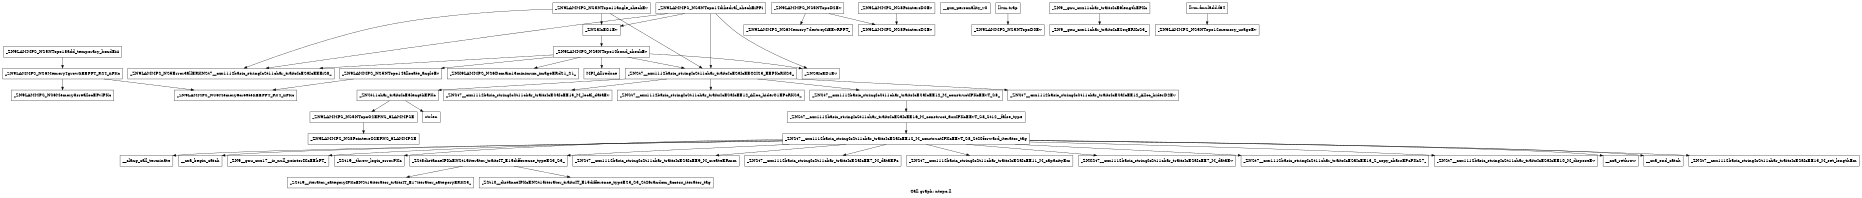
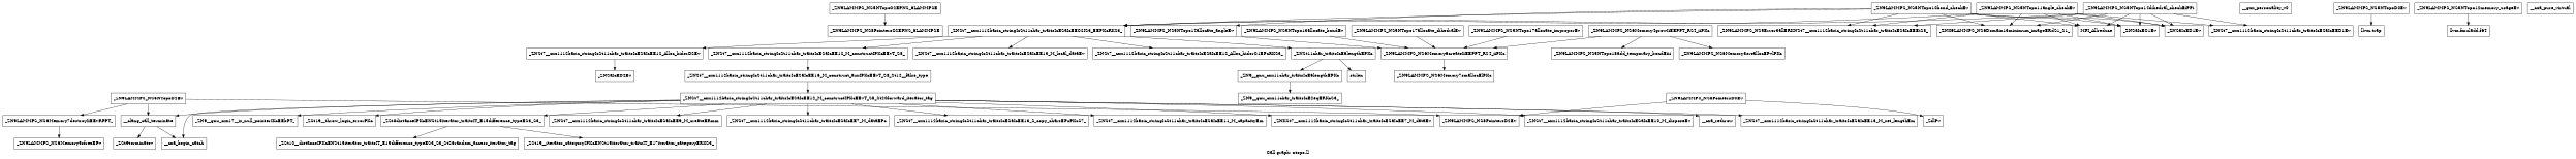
  digraph {
    label="Call graph: ntopo.ll"
    node [shape=record]
    n1 [label="{_ZN9LAMMPS_NS5NTopoC2EPNS_6LAMMPSE}"]
    n2 [label="{_ZN9LAMMPS_NS8PointersC2EPNS_6LAMMPSE}"]
    n3 [label="{_ZN9LAMMPS_NS5NTopoD2Ev}"]
    n4 [label="{_ZN9LAMMPS_NS6Memory7destroyIiEEvRPPT_}"]
    n5 [label="{__clang_call_terminate}"]
    n6 [label="{_ZN9LAMMPS_NS8PointersD2Ev}"]
+   n7 [label="{_ZN9LAMMPS_NS6Memory5sfreeEPv}"]
    n8 [label="{__cxa_begin_catch}"]
+   n9 [label="{_ZSt9terminatev}"]
    n10 [label="{_ZN9LAMMPS_NS5NTopo14allocate_angleEv}"]
    n11 [label="{_ZN9LAMMPS_NS6Memory6createIiEEPPT_RS4_iiPKc}"]
+   n12 [label="{_ZN9LAMMPS_NS6Memory7smallocElPKc}"]
    n13 [label="{__gxx_personality_v0}"]
    n14 [label="{_ZN9LAMMPS_NS5NTopoD0Ev}"]
    n15 [label="{llvm.trap}"]
+   n16 [label="{_ZN9LAMMPS_NS5NTopo13allocate_bondEv}"]
+   n17 [label="{_ZN9LAMMPS_NS5NTopo17allocate_dihedralEv}"]
+   n18 [label="{_ZN9LAMMPS_NS5NTopo17allocate_improperEv}"]
    n19 [label="{_ZN9LAMMPS_NS5NTopo10bond_checkEv}"]
    n20 [label="{_ZNK9LAMMPS_NS6Domain13minimum_imageERdS1_S1_}"]
    n21 [label="{MPI_Allreduce}"]
    n22 [label="{_ZNSaIcEC1Ev}"]
    n23 [label="{_ZNSt7__cxx1112basic_stringIcSt11char_traitsIcESaIcEEC2IS3_EEPKcRKS3_}"]
    n24 [label="{_ZNSaIcED1Ev}"]
    n25 [label="{_ZN9LAMMPS_NS5Error3allERKNSt7__cxx1112basic_stringIcSt11char_traitsIcESaIcEEEiS8_}"]
    n26 [label="{_ZNSt7__cxx1112basic_stringIcSt11char_traitsIcESaIcEE13_M_local_dataEv}"]
    n27 [label="{_ZNSt7__cxx1112basic_stringIcSt11char_traitsIcESaIcEE12_Alloc_hiderC1EPcRKS3_}"]
    n28 [label="{_ZNSt11char_traitsIcE6lengthEPKc}"]
    n29 [label="{_ZNSt7__cxx1112basic_stringIcSt11char_traitsIcESaIcEE12_M_constructIPKcEEvT_S8_}"]
    n30 [label="{_ZNSt7__cxx1112basic_stringIcSt11char_traitsIcESaIcEE12_Alloc_hiderD2Ev}"]
+   n31 [label="{_ZNSt7__cxx1112basic_stringIcSt11char_traitsIcESaIcEED1Ev}"]
    n32 [label="{_ZN9__gnu_cxx11char_traitsIcE6lengthEPKc}"]
    n33 [label="{strlen}"]
    n34 [label="{_ZNSt7__cxx1112basic_stringIcSt11char_traitsIcESaIcEE16_M_construct_auxIPKcEEvT_S8_St12__false_type}"]
+   n35 [label="{_ZNSaIcED2Ev}"]
    n36 [label="{_ZN9__gnu_cxx11char_traitsIcE2eqERKcS3_}"]
    n37 [label="{_ZNSt7__cxx1112basic_stringIcSt11char_traitsIcESaIcEE12_M_constructIPKcEEvT_S8_St20forward_iterator_tag}"]
    n38 [label="{_ZN9LAMMPS_NS5NTopo18add_temporary_bondEiii}"]
    n39 [label="{_ZN9LAMMPS_NS6Memory4growIiEEPPT_RS4_iiPKc}"]
    n40 [label="{_ZN9LAMMPS_NS6Memory8sreallocEPvlPKc}"]
    n41 [label="{_ZN9LAMMPS_NS5NTopo11angle_checkEv}"]
    n42 [label="{_ZN9LAMMPS_NS5NTopo14dihedral_checkEiPPi}"]
    n43 [label="{_ZN9LAMMPS_NS5NTopo12memory_usageEv}"]
    n44 [label="{llvm.fmuladd.f64}"]
+   n45 [label="{__cxa_pure_virtual}"]
    n46 [label="{_ZN9LAMMPS_NS8PointersD0Ev}"]
+   n47 [label="{_ZdlPv}"]
    n48 [label="{_ZN9__gnu_cxx17__is_null_pointerIKcEEbPT_}"]
    n49 [label="{_ZSt19__throw_logic_errorPKc}"]
    n50 [label="{_ZSt8distanceIPKcENSt15iterator_traitsIT_E15difference_typeES3_S3_}"]
    n51 [label="{_ZNSt7__cxx1112basic_stringIcSt11char_traitsIcESaIcEE9_M_createERmm}"]
    n52 [label="{_ZNSt7__cxx1112basic_stringIcSt11char_traitsIcESaIcEE7_M_dataEPc}"]
    n53 [label="{_ZNSt7__cxx1112basic_stringIcSt11char_traitsIcESaIcEE11_M_capacityEm}"]
    n54 [label="{_ZNKSt7__cxx1112basic_stringIcSt11char_traitsIcESaIcEE7_M_dataEv}"]
    n55 [label="{_ZNSt7__cxx1112basic_stringIcSt11char_traitsIcESaIcEE13_S_copy_charsEPcPKcS7_}"]
    n56 [label="{_ZNSt7__cxx1112basic_stringIcSt11char_traitsIcESaIcEE10_M_disposeEv}"]
    n57 [label="{__cxa_rethrow}"]
-   n58 [label="{__cxa_end_catch}"]
    n59 [label="{_ZNSt7__cxx1112basic_stringIcSt11char_traitsIcESaIcEE13_M_set_lengthEm}"]
    n60 [label="{_ZSt19__iterator_categoryIPKcENSt15iterator_traitsIT_E17iterator_categoryERKS3_}"]
    n61 [label="{_ZSt10__distanceIPKcENSt15iterator_traitsIT_E15difference_typeES3_S3_St26random_access_iterator_tag}"]
    n1 -> n2
    n3 -> n4
+   n3 -> n5
    n3 -> n6
+   n4 -> n7
+   n5 -> n8
+   n5 -> n9
    n10 -> n11
-   n15 -> n14
+   n11 -> n12
+   n14 -> n15
+   n16 -> n11
+   n17 -> n11
+   n18 -> n11
    n19 -> n10
    n19 -> n20
    n19 -> n21
-   n22 -> n19
+   n19 -> n22
    n19 -> n23
    n19 -> n24
    n19 -> n25
    n23 -> n26
    n23 -> n27
    n23 -> n28
    n23 -> n29
    n23 -> n30
-   n28 -> n1
+   n28 -> n32
    n28 -> n33
    n29 -> n34
+   n30 -> n35
    n32 -> n36
    n34 -> n37
    n37 -> n5
    n37 -> n8
    n37 -> n48
    n37 -> n49
    n37 -> n50
    n37 -> n51
    n37 -> n52
    n37 -> n53
    n37 -> n54
    n37 -> n55
    n37 -> n56
    n37 -> n57
-   n37 -> n58
    n37 -> n59
-   n38 -> n39
+   n39 -> n38
    n39 -> n11
    n39 -> n40
+   n41 -> n20
+   n41 -> n21
    n41 -> n22
    n41 -> n23
+   n41 -> n24
    n41 -> n25
+   n41 -> n31
+   n42 -> n20
+   n42 -> n21
    n42 -> n22
    n42 -> n23
    n42 -> n24
    n42 -> n25
-   n44 -> n43
+   n42 -> n31
+   n43 -> n44
    n46 -> n6
+   n46 -> n47
    n50 -> n60
    n50 -> n61
  }
